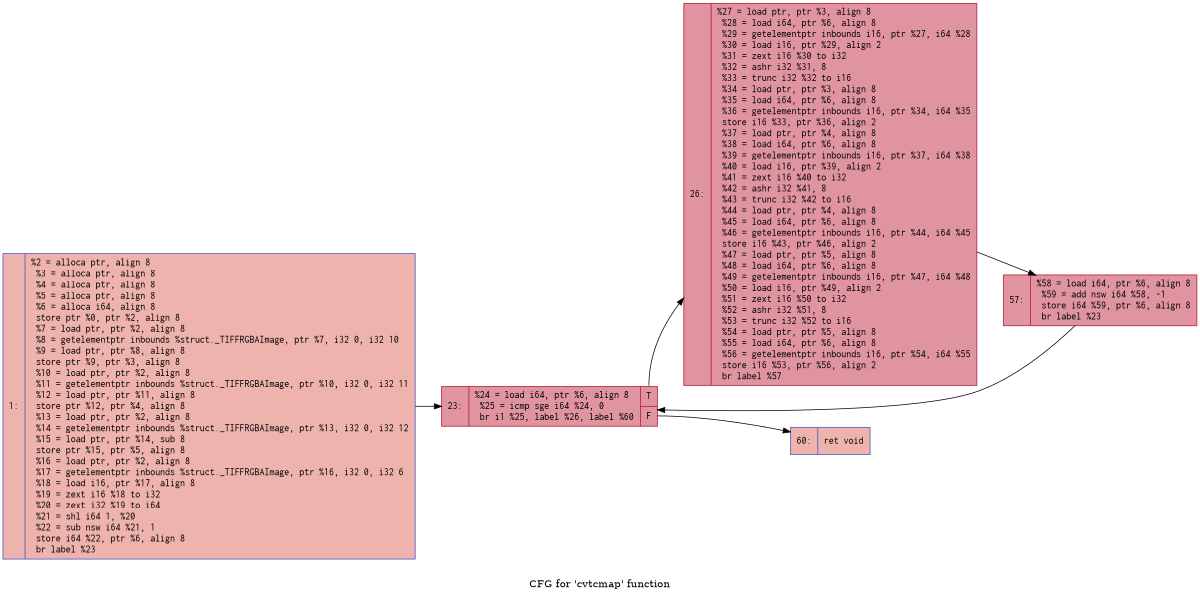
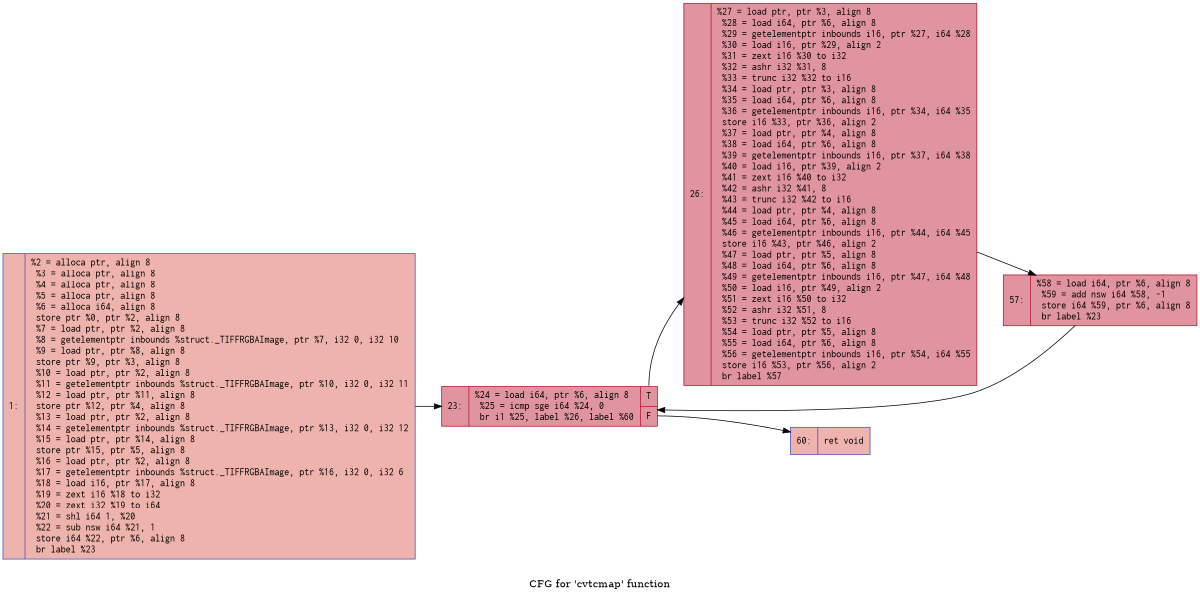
  digraph {
    label="CFG for 'cvtcmap' function"
    rankdir=LR
    node [color="#b70d28ff" fillcolor="#b70d2870" fontname=Courier shape=record style=filled]
-   n1 [color="#3d50c3ff" fillcolor="#d6524470" label="{1:\l|  %2 = alloca ptr, align 8\l  %3 = alloca ptr, align 8\l  %4 = alloca ptr, align 8\l  %5 = alloca ptr, align 8\l  %6 = alloca i64, align 8\l  store ptr %0, ptr %2, align 8\l  %7 = load ptr, ptr %2, align 8\l  %8 = getelementptr inbounds %struct._TIFFRGBAImage, ptr %7, i32 0, i32 10\l  %9 = load ptr, ptr %8, align 8\l  store ptr %9, ptr %3, align 8\l  %10 = load ptr, ptr %2, align 8\l  %11 = getelementptr inbounds %struct._TIFFRGBAImage, ptr %10, i32 0, i32 11\l  %12 = load ptr, ptr %11, align 8\l  store ptr %12, ptr %4, align 8\l  %13 = load ptr, ptr %2, align 8\l  %14 = getelementptr inbounds %struct._TIFFRGBAImage, ptr %13, i32 0, i32 12\l  %15 = load ptr, ptr %14, sub 8\l  store ptr %15, ptr %5, align 8\l  %16 = load ptr, ptr %2, align 8\l  %17 = getelementptr inbounds %struct._TIFFRGBAImage, ptr %16, i32 0, i32 6\l  %18 = load i16, ptr %17, align 8\l  %19 = zext i16 %18 to i32\l  %20 = zext i32 %19 to i64\l  %21 = shl i64 1, %20\l  %22 = sub nsw i64 %21, 1\l  store i64 %22, ptr %6, align 8\l  br label %23\l}"]
+   n1 [color="#3d50c3ff" fillcolor="#d6524470" label="{1:\l|  %2 = alloca ptr, align 8\l  %3 = alloca ptr, align 8\l  %4 = alloca ptr, align 8\l  %5 = alloca ptr, align 8\l  %6 = alloca i64, align 8\l  store ptr %0, ptr %2, align 8\l  %7 = load ptr, ptr %2, align 8\l  %8 = getelementptr inbounds %struct._TIFFRGBAImage, ptr %7, i32 0, i32 10\l  %9 = load ptr, ptr %8, align 8\l  store ptr %9, ptr %3, align 8\l  %10 = load ptr, ptr %2, align 8\l  %11 = getelementptr inbounds %struct._TIFFRGBAImage, ptr %10, i32 0, i32 11\l  %12 = load ptr, ptr %11, align 8\l  store ptr %12, ptr %4, align 8\l  %13 = load ptr, ptr %2, align 8\l  %14 = getelementptr inbounds %struct._TIFFRGBAImage, ptr %13, i32 0, i32 12\l  %15 = load ptr, ptr %14, align 8\l  store ptr %15, ptr %5, align 8\l  %16 = load ptr, ptr %2, align 8\l  %17 = getelementptr inbounds %struct._TIFFRGBAImage, ptr %16, i32 0, i32 6\l  %18 = load i16, ptr %17, align 8\l  %19 = zext i16 %18 to i32\l  %20 = zext i32 %19 to i64\l  %21 = shl i64 1, %20\l  %22 = sub nsw i64 %21, 1\l  store i64 %22, ptr %6, align 8\l  br label %23\l}"]
    n2 [label="{23:\l|  %24 = load i64, ptr %6, align 8\l  %25 = icmp sge i64 %24, 0\l  br i1 %25, label %26, label %60\l|{<s0>T|<s1>F}}"]
    n3 [label="{26:\l|  %27 = load ptr, ptr %3, align 8\l  %28 = load i64, ptr %6, align 8\l  %29 = getelementptr inbounds i16, ptr %27, i64 %28\l  %30 = load i16, ptr %29, align 2\l  %31 = zext i16 %30 to i32\l  %32 = ashr i32 %31, 8\l  %33 = trunc i32 %32 to i16\l  %34 = load ptr, ptr %3, align 8\l  %35 = load i64, ptr %6, align 8\l  %36 = getelementptr inbounds i16, ptr %34, i64 %35\l  store i16 %33, ptr %36, align 2\l  %37 = load ptr, ptr %4, align 8\l  %38 = load i64, ptr %6, align 8\l  %39 = getelementptr inbounds i16, ptr %37, i64 %38\l  %40 = load i16, ptr %39, align 2\l  %41 = zext i16 %40 to i32\l  %42 = ashr i32 %41, 8\l  %43 = trunc i32 %42 to i16\l  %44 = load ptr, ptr %4, align 8\l  %45 = load i64, ptr %6, align 8\l  %46 = getelementptr inbounds i16, ptr %44, i64 %45\l  store i16 %43, ptr %46, align 2\l  %47 = load ptr, ptr %5, align 8\l  %48 = load i64, ptr %6, align 8\l  %49 = getelementptr inbounds i16, ptr %47, i64 %48\l  %50 = load i16, ptr %49, align 2\l  %51 = zext i16 %50 to i32\l  %52 = ashr i32 %51, 8\l  %53 = trunc i32 %52 to i16\l  %54 = load ptr, ptr %5, align 8\l  %55 = load i64, ptr %6, align 8\l  %56 = getelementptr inbounds i16, ptr %54, i64 %55\l  store i16 %53, ptr %56, align 2\l  br label %57\l}"]
    n4 [color="#3d50c3ff" fillcolor="#d6524470" label="{60:\l|  ret void\l}"]
    n5 [label="{57:\l|  %58 = load i64, ptr %6, align 8\l  %59 = add nsw i64 %58, -1\l  store i64 %59, ptr %6, align 8\l  br label %23\l}"]
    n1 -> n2
    n2 -> n3 [tailport=s0]
    n2 -> n4 [tailport=s1]
    n3 -> n5
    n5 -> n2
  }
